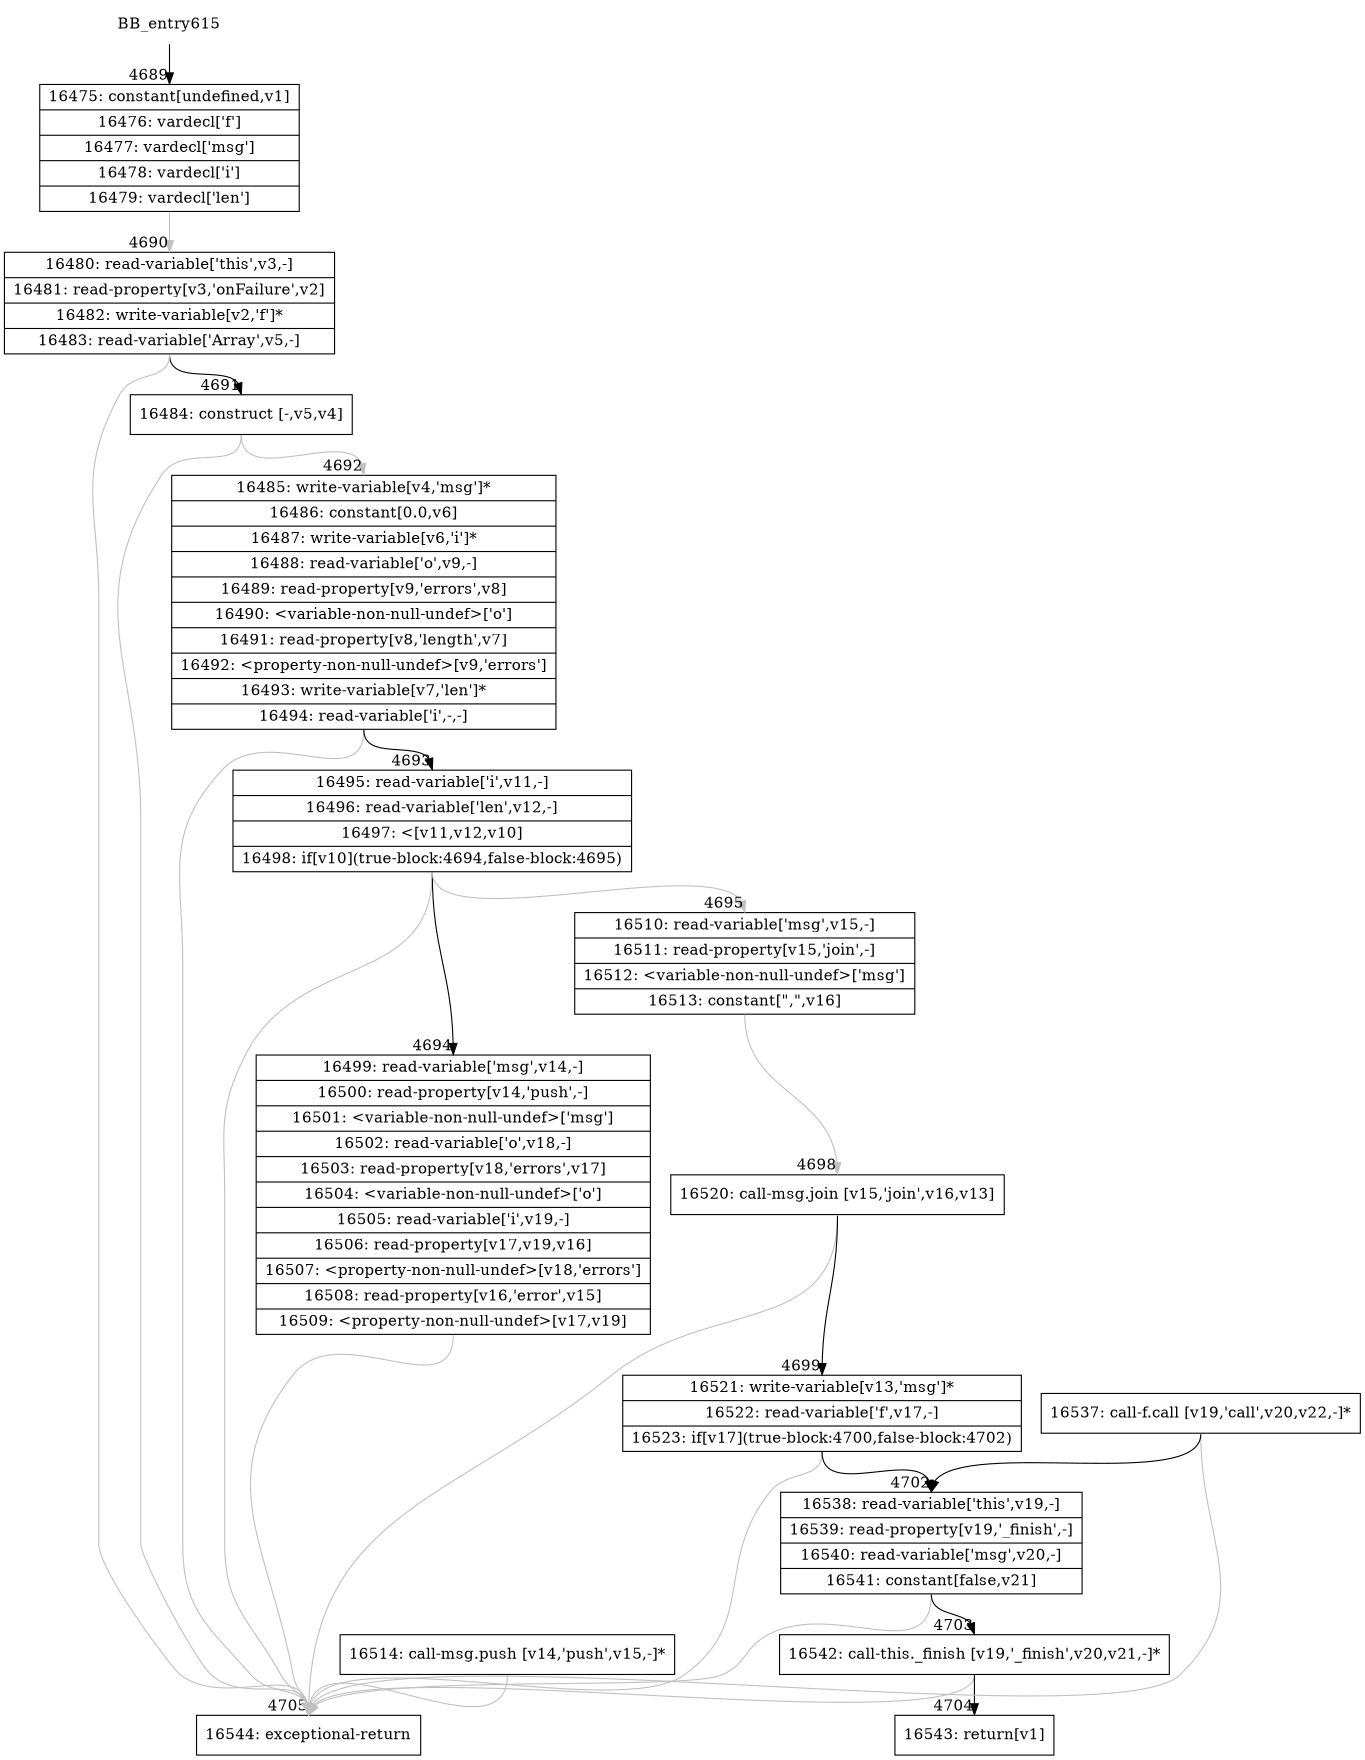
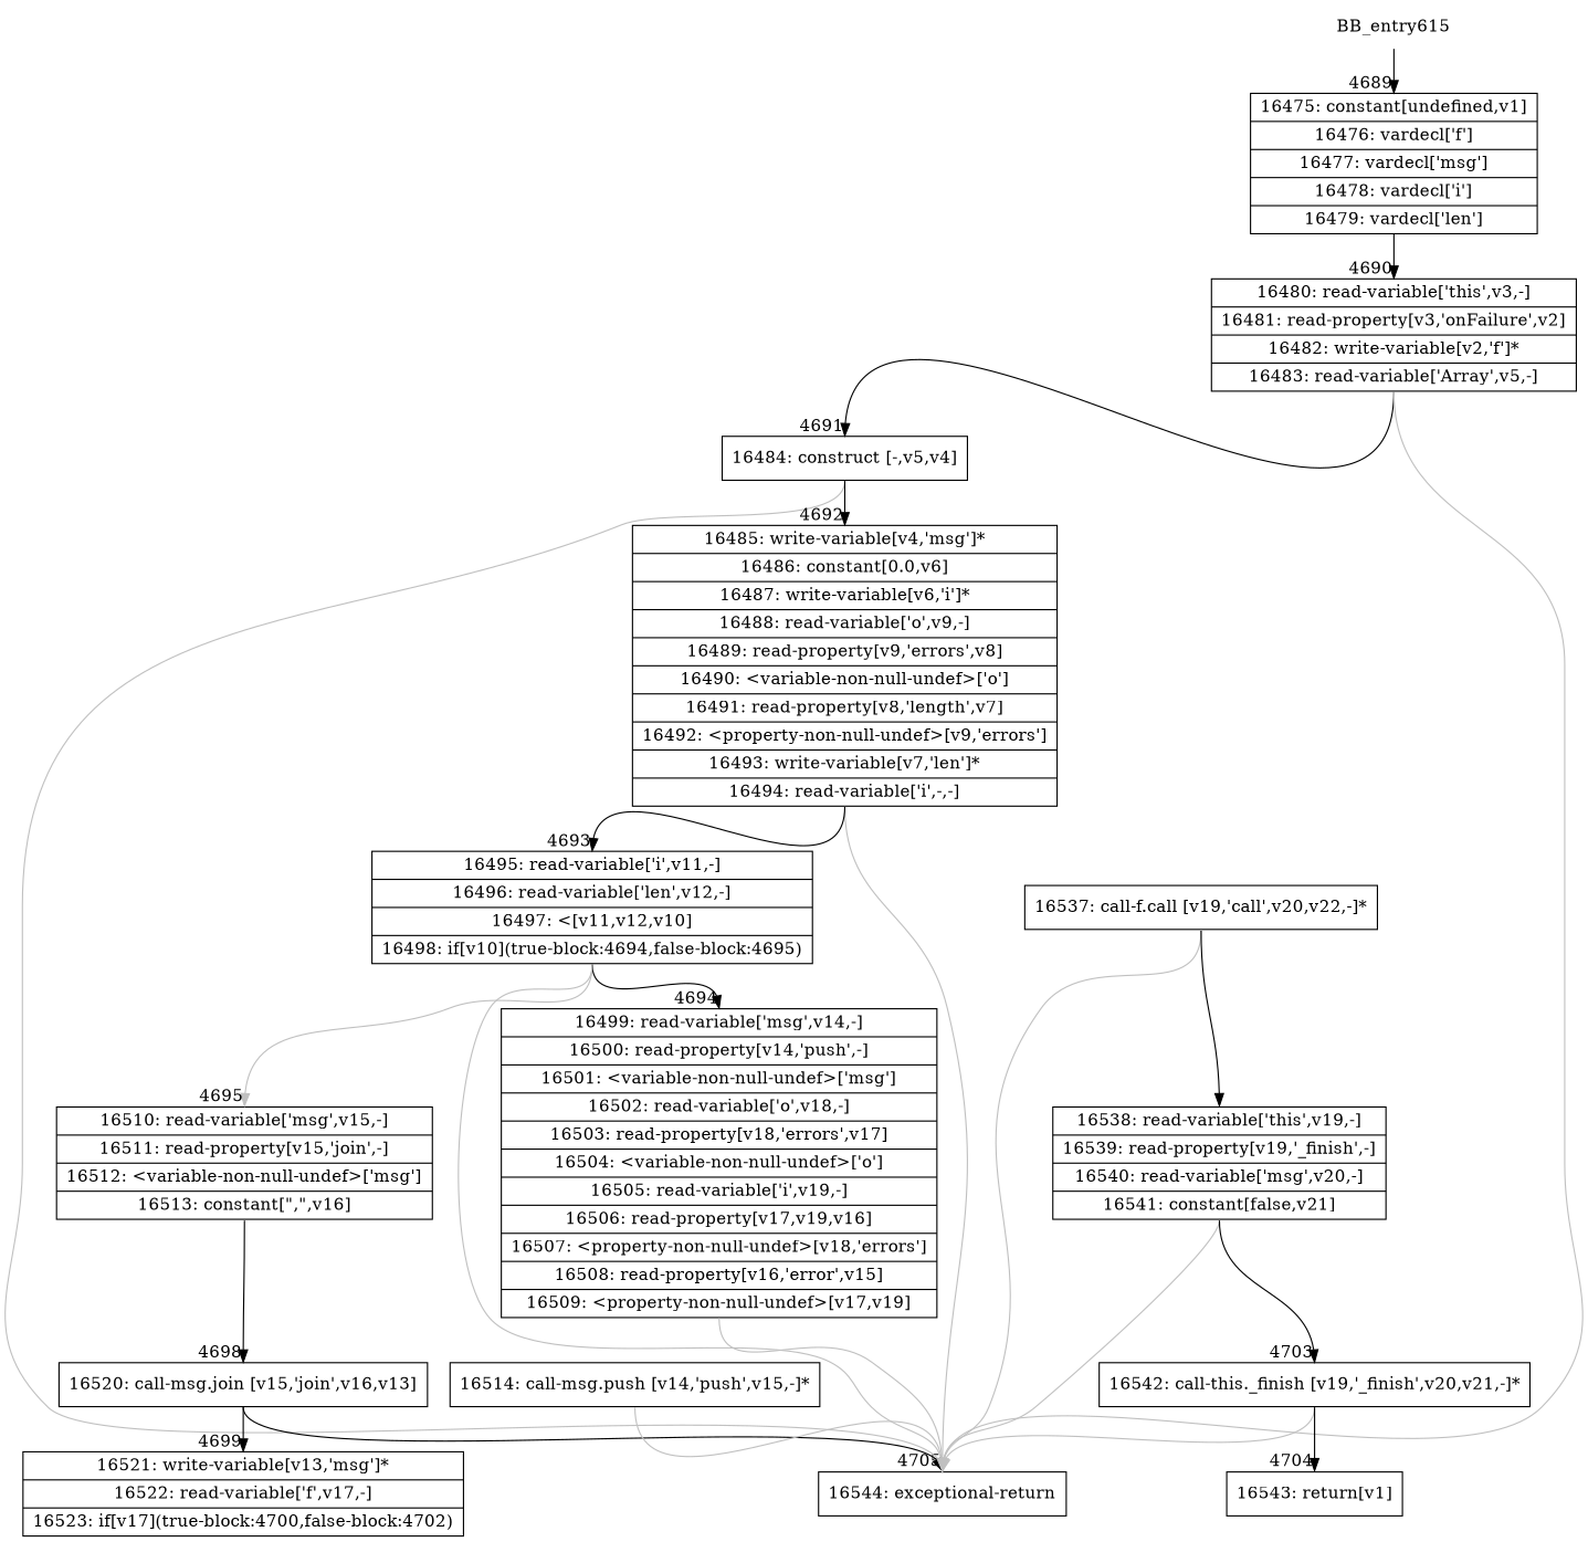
  digraph {
    rankdir=TD
    node [shape=record]
    edge [headport=n tailport=s]
    n1 [label=BB_entry615 shape=none]
    n2 [label="{16475: constant[undefined,v1]|16476: vardecl['f']|16477: vardecl['msg']|16478: vardecl['i']|16479: vardecl['len']}"]
    n3 [label="{16480: read-variable['this',v3,-]|16481: read-property[v3,'onFailure',v2]|16482: write-variable[v2,'f']*|16483: read-variable['Array',v5,-]}"]
    n4 [label="{16484: construct [-,v5,v4]}"]
    n5 [label="{16544: exceptional-return}"]
    n6 [label="{16485: write-variable[v4,'msg']*|16486: constant[0.0,v6]|16487: write-variable[v6,'i']*|16488: read-variable['o',v9,-]|16489: read-property[v9,'errors',v8]|16490: \<variable-non-null-undef\>['o']|16491: read-property[v8,'length',v7]|16492: \<property-non-null-undef\>[v9,'errors']|16493: write-variable[v7,'len']*|16494: read-variable['i',-,-]}"]
    n7 [label="{16495: read-variable['i',v11,-]|16496: read-variable['len',v12,-]|16497: \<[v11,v12,v10]|16498: if[v10](true-block:4694,false-block:4695)}"]
    n8 [label="{16499: read-variable['msg',v14,-]|16500: read-property[v14,'push',-]|16501: \<variable-non-null-undef\>['msg']|16502: read-variable['o',v18,-]|16503: read-property[v18,'errors',v17]|16504: \<variable-non-null-undef\>['o']|16505: read-variable['i',v19,-]|16506: read-property[v17,v19,v16]|16507: \<property-non-null-undef\>[v18,'errors']|16508: read-property[v16,'error',v15]|16509: \<property-non-null-undef\>[v17,v19]}"]
    n9 [label="{16510: read-variable['msg',v15,-]|16511: read-property[v15,'join',-]|16512: \<variable-non-null-undef\>['msg']|16513: constant[\",\",v16]}"]
    n10 [label="{16520: call-msg.join [v15,'join',v16,v13]}"]
    n11 [label="{16514: call-msg.push [v14,'push',v15,-]*}"]
    n12 [label="{16521: write-variable[v13,'msg']*|16522: read-variable['f',v17,-]|16523: if[v17](true-block:4700,false-block:4702)}"]
    n13 [label="{16538: read-variable['this',v19,-]|16539: read-property[v19,'_finish',-]|16540: read-variable['msg',v20,-]|16541: constant[false,v21]}"]
    n14 [label="{16542: call-this._finish [v19,'_finish',v20,v21,-]*}"]
    n15 [label="{16537: call-f.call [v19,'call',v20,v22,-]*}"]
    n16 [label="{16543: return[v1]}"]
    n1 -> n2 [headlabel="    4689"]
-   n2 -> n3 [headlabel="      4690" color=gray]
+   n2 -> n3 [headlabel="      4690"]
    n3 -> n4 [headlabel="      4691"]
    n3 -> n5 [color=gray headlabel="      4705"]
    n4 -> n5 [color=gray]
-   n4 -> n6 [headlabel="      4692" color=gray]
+   n4 -> n6 [headlabel="      4692"]
    n6 -> n5 [color=gray]
    n6 -> n7 [headlabel="      4693"]
    n7 -> n5 [color=gray]
    n7 -> n8 [headlabel="      4694"]
    n7 -> n9 [color=gray headlabel="      4695"]
    n8 -> n5 [color=gray]
-   n9 -> n10 [headlabel="      4698" color=gray]
-   n10 -> n5 [color=gray]
+   n9 -> n10 [headlabel="      4698"]
+   n10 -> n5 [color=black]
    n10 -> n12 [headlabel="      4699"]
    n11 -> n5 [color=gray]
-   n12 -> n5 [color=gray]
-   n12 -> n13 [headlabel="      4702"]
    n13 -> n5 [color=gray]
    n13 -> n14 [headlabel="      4703"]
    n14 -> n5 [color=gray]
    n14 -> n16 [headlabel="      4704"]
    n15 -> n5 [color=gray]
    n15 -> n13
  }
